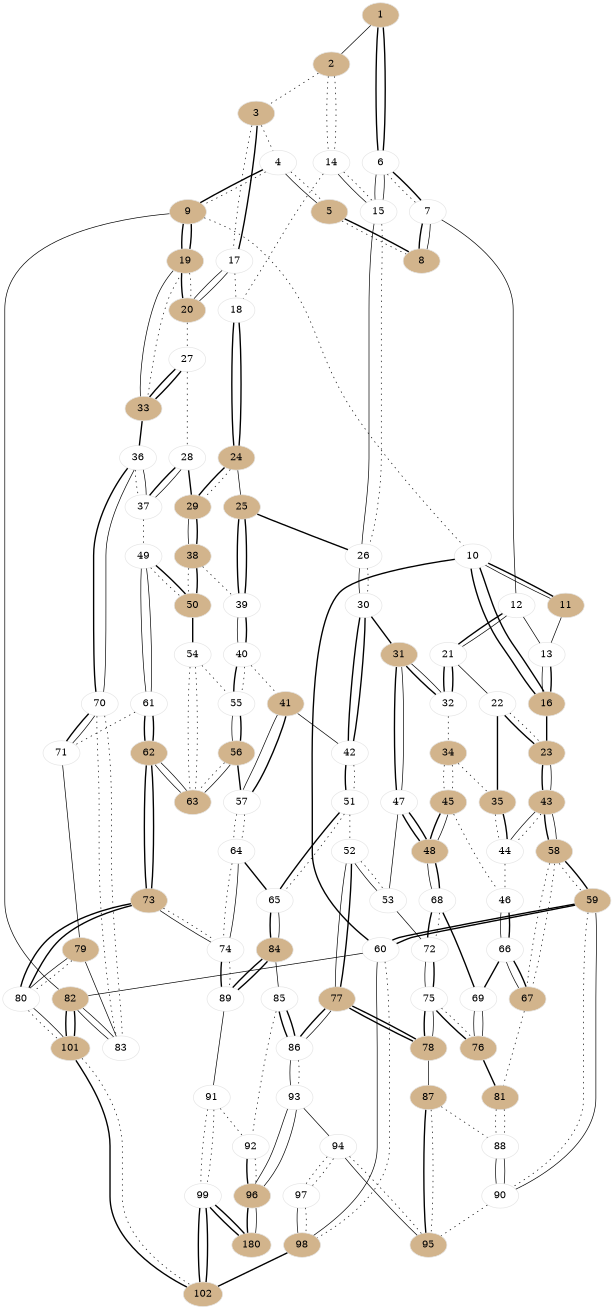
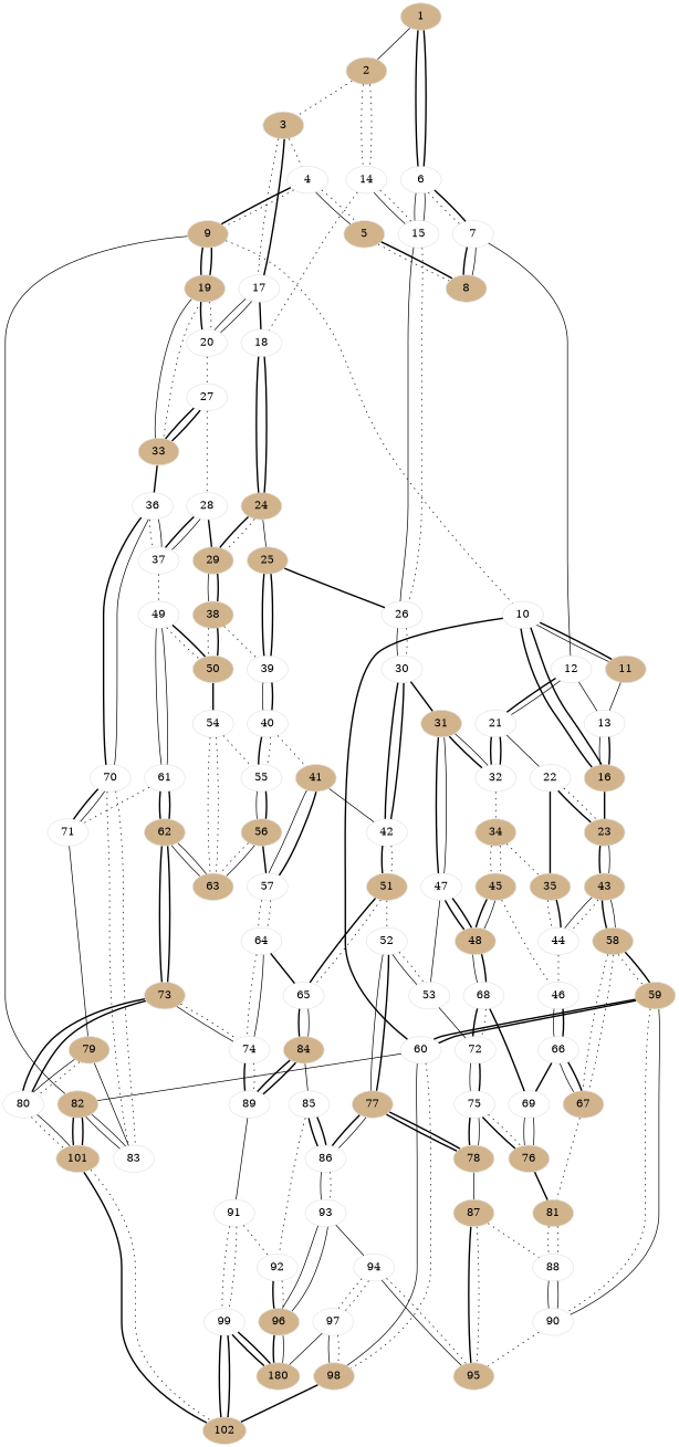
  graph {
    node [color=gray90 fillcolor=white style=filled]
    edge [style=bold]
    1 [fillcolor=tan]
    2 [fillcolor=tan]
    6
    3 [fillcolor=tan]
    14
    7
    15
    4
    17
    18
    5 [fillcolor=tan]
    9 [fillcolor=tan]
-   20 [fillcolor=tan]
+   20
    8 [fillcolor=tan]
    10
    19 [fillcolor=tan]
    82 [fillcolor=tan]
    12
    26
    13
    21
    11 [fillcolor=tan]
    16 [fillcolor=tan]
    60
    33 [fillcolor=tan]
    83
    101 [fillcolor=tan]
    23 [fillcolor=tan]
    98 [fillcolor=tan]
    22
    32
    24 [fillcolor=tan]
    30
    43 [fillcolor=tan]
    27
    25 [fillcolor=tan]
    29 [fillcolor=tan]
    36
    28
    35 [fillcolor=tan]
    34 [fillcolor=tan]
    44
    58 [fillcolor=tan]
    39
    38 [fillcolor=tan]
    40
    31 [fillcolor=tan]
    42
    37
    49
    50 [fillcolor=tan]
    47
-   51
+   51 [fillcolor=tan]
    48 [fillcolor=tan]
    53
    45 [fillcolor=tan]
    70
    46
    71
    61
    54
    41 [fillcolor=tan]
    55
    57
    56 [fillcolor=tan]
    64
    52
    65
    59 [fillcolor=tan]
    67 [fillcolor=tan]
    66
    68
    69
    72
    62 [fillcolor=tan]
    63 [fillcolor=tan]
    77 [fillcolor=tan]
    84 [fillcolor=tan]
    78 [fillcolor=tan]
    86
    75
    74
    90
    81 [fillcolor=tan]
    95 [fillcolor=tan]
    102 [fillcolor=tan]
    73 [fillcolor=tan]
    79 [fillcolor=tan]
    80
    89
    85
    76 [fillcolor=tan]
    88
    91
    87 [fillcolor=tan]
    93
    92
    96 [fillcolor=tan]
    94
    99
    n101 [fillcolor=tan label=180]
    97
    1 -- 2 [style=solid]
    1 -- 6
    1 -- 6
    2 -- 3 [style=dotted]
    2 -- 14 [style=dotted]
    2 -- 14 [style=dotted]
    6 -- 7 [style=dotted]
    6 -- 7
    6 -- 15 [style=solid]
    6 -- 15 [style=solid]
    3 -- 4 [style=dotted]
    3 -- 17 [style=dotted]
    3 -- 17
    14 -- 15 [style=solid]
    14 -- 15 [style=dotted]
    14 -- 18 [style=dotted]
    7 -- 8
    7 -- 8 [style=solid]
    7 -- 12 [style=solid]
    15 -- 26 [style=solid]
    15 -- 26 [style=dotted]
    4 -- 5 [style=solid]
    4 -- 5 [style=dotted]
    4 -- 9
    4 -- 9 [style=dotted]
-   17 -- 18 [style=dotted]
+   17 -- 18
    17 -- 20 [style=solid]
    17 -- 20 [style=solid]
    18 -- 24
    18 -- 24
    5 -- 8 [style=dotted]
    5 -- 8
    9 -- 10 [style=dotted]
    9 -- 19
    9 -- 19
    9 -- 82 [style=solid]
    20 -- 27 [style=dotted]
    10 -- 11 [style=solid]
    10 -- 11
    10 -- 16
    10 -- 16
    10 -- 60
    19 -- 20
    19 -- 20 [style=dotted]
    19 -- 33 [style=solid]
    19 -- 33 [style=dotted]
    82 -- 83 [style=solid]
    82 -- 83 [style=solid]
    82 -- 101
    82 -- 101
    12 -- 13 [style=solid]
    12 -- 21
    12 -- 21 [style=solid]
    26 -- 30 [style=solid]
    26 -- 30 [style=dotted]
    13 -- 16 [style=solid]
    13 -- 16
    21 -- 22 [style=solid]
    21 -- 32
    21 -- 32
    11 -- 13 [style=solid]
    16 -- 23
    60 -- 82 [style=solid]
    60 -- 98 [style=solid]
    60 -- 98 [style=dotted]
    33 -- 36
    101 -- 102
    101 -- 102 [style=dotted]
    23 -- 43
    23 -- 43 [style=solid]
    98 -- 102
    22 -- 23
    22 -- 23 [style=dotted]
    22 -- 35
    32 -- 34 [style=dotted]
    24 -- 25 [style=solid]
    24 -- 29
    24 -- 29 [style=dotted]
    30 -- 31
    30 -- 42
    30 -- 42
    43 -- 44 [style=solid]
    43 -- 44 [style=dotted]
    43 -- 58
    43 -- 58 [style=solid]
    27 -- 33
    27 -- 33
    27 -- 28 [style=dotted]
    25 -- 26
    25 -- 39
    25 -- 39
    29 -- 38 [style=solid]
    29 -- 38
    36 -- 37 [style=dotted]
    36 -- 37 [style=solid]
    36 -- 70
    36 -- 70 [style=solid]
    28 -- 29
    28 -- 37
    28 -- 37 [style=solid]
    35 -- 44 [style=dotted]
    35 -- 44
    34 -- 35 [style=dotted]
    34 -- 45 [style=dotted]
    34 -- 45 [style=dotted]
    44 -- 46 [style=dotted]
    58 -- 59 [style=dotted]
    58 -- 59
    58 -- 67 [style=dotted]
    58 -- 67 [style=dotted]
    39 -- 40 [style=solid]
    39 -- 40
    38 -- 39 [style=dotted]
    38 -- 50 [style=dotted]
    38 -- 50
    40 -- 41 [style=dotted]
    40 -- 55
    40 -- 55 [style=dotted]
    31 -- 32
    31 -- 32 [style=solid]
    31 -- 47
    31 -- 47 [style=solid]
    42 -- 51
    42 -- 51 [style=dotted]
    37 -- 49 [style=dotted]
    49 -- 50 [style=dotted]
    49 -- 50
    49 -- 61 [style=solid]
    49 -- 61 [style=solid]
    50 -- 54
    47 -- 48
    47 -- 48
    47 -- 53 [style=solid]
    51 -- 52 [style=dotted]
    51 -- 65
    51 -- 65 [style=dotted]
    48 -- 68 [style=solid]
    48 -- 68
    53 -- 72 [style=solid]
    45 -- 48
    45 -- 48 [style=solid]
    45 -- 46 [style=dotted]
    70 -- 83 [style=dotted]
    70 -- 83 [style=dotted]
    70 -- 71
    70 -- 71 [style=solid]
    46 -- 66 [style=solid]
    46 -- 66
    71 -- 79 [style=solid]
    61 -- 71 [style=dotted]
    61 -- 62
    61 -- 62
    54 -- 55 [style=dotted]
    54 -- 63 [style=dotted]
    54 -- 63 [style=dotted]
    41 -- 42 [style=solid]
    41 -- 57 [style=solid]
    41 -- 57
    55 -- 56 [style=solid]
    55 -- 56
    57 -- 64 [style=dotted]
    57 -- 64 [style=dotted]
    56 -- 57
    56 -- 63 [style=dotted]
    56 -- 63 [style=solid]
    64 -- 65
    64 -- 74 [style=dotted]
    64 -- 74 [style=solid]
    52 -- 53 [style=solid]
    52 -- 53 [style=dotted]
    52 -- 77 [style=solid]
    52 -- 77
    65 -- 84
    65 -- 84 [style=solid]
    59 -- 60
    59 -- 60
    59 -- 90 [style=dotted]
    59 -- 90 [style=solid]
    67 -- 81 [style=dotted]
    66 -- 67 [style=solid]
    66 -- 67
    66 -- 69
    68 -- 69
    68 -- 72
    68 -- 72 [style=dotted]
    69 -- 76 [style=solid]
    69 -- 76 [style=solid]
    72 -- 75 [style=solid]
    72 -- 75
    62 -- 63 [style=solid]
    62 -- 63 [style=solid]
    62 -- 73
    62 -- 73
    77 -- 78
    77 -- 78
    77 -- 86
    77 -- 86 [style=solid]
    84 -- 89
    84 -- 89
    84 -- 85 [style=solid]
    78 -- 87 [style=solid]
    86 -- 93 [style=solid]
    86 -- 93 [style=dotted]
    75 -- 78
    75 -- 78 [style=solid]
    75 -- 76
    75 -- 76 [style=dotted]
    74 -- 89
    74 -- 89 [style=dotted]
    90 -- 95 [style=dotted]
    81 -- 88 [style=dotted]
    81 -- 88 [style=dotted]
    73 -- 74 [style=solid]
    73 -- 74 [style=dotted]
    73 -- 80
    73 -- 80
    79 -- 83 [style=solid]
    79 -- 80 [style=solid]
    79 -- 80 [style=dotted]
    80 -- 101 [style=dotted]
    80 -- 101 [style=solid]
    89 -- 91 [style=solid]
    85 -- 86
    85 -- 86
    85 -- 92 [style=dotted]
    76 -- 81
    88 -- 90 [style=solid]
    88 -- 90 [style=solid]
    91 -- 92 [style=dotted]
    91 -- 99 [style=dotted]
    91 -- 99 [style=dotted]
    87 -- 95
    87 -- 95 [style=dotted]
    87 -- 88 [style=dotted]
    93 -- 96 [style=solid]
    93 -- 96 [style=solid]
    93 -- 94 [style=solid]
    92 -- 96
    92 -- 96 [style=dotted]
    96 -- n101
    96 -- n101 [style=solid]
    94 -- 95 [style=solid]
    94 -- 95 [style=dotted]
    94 -- 97 [style=dotted]
    94 -- 97 [style=dotted]
    99 -- 102
    99 -- 102
    99 -- n101
    99 -- n101
    97 -- 98 [style=solid]
    97 -- 98 [style=dotted]
+   97 -- n101 [style=solid]
  }
